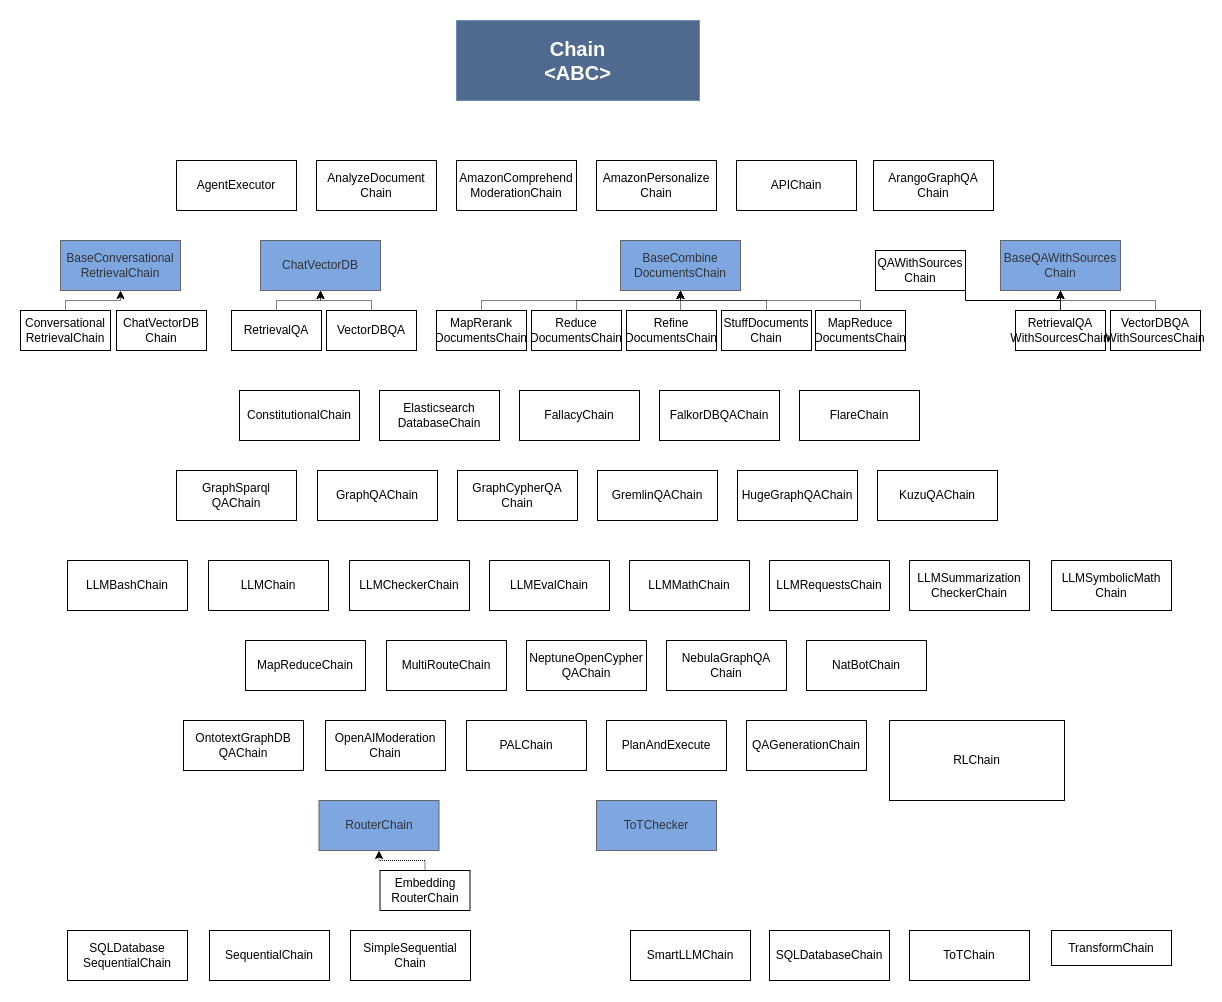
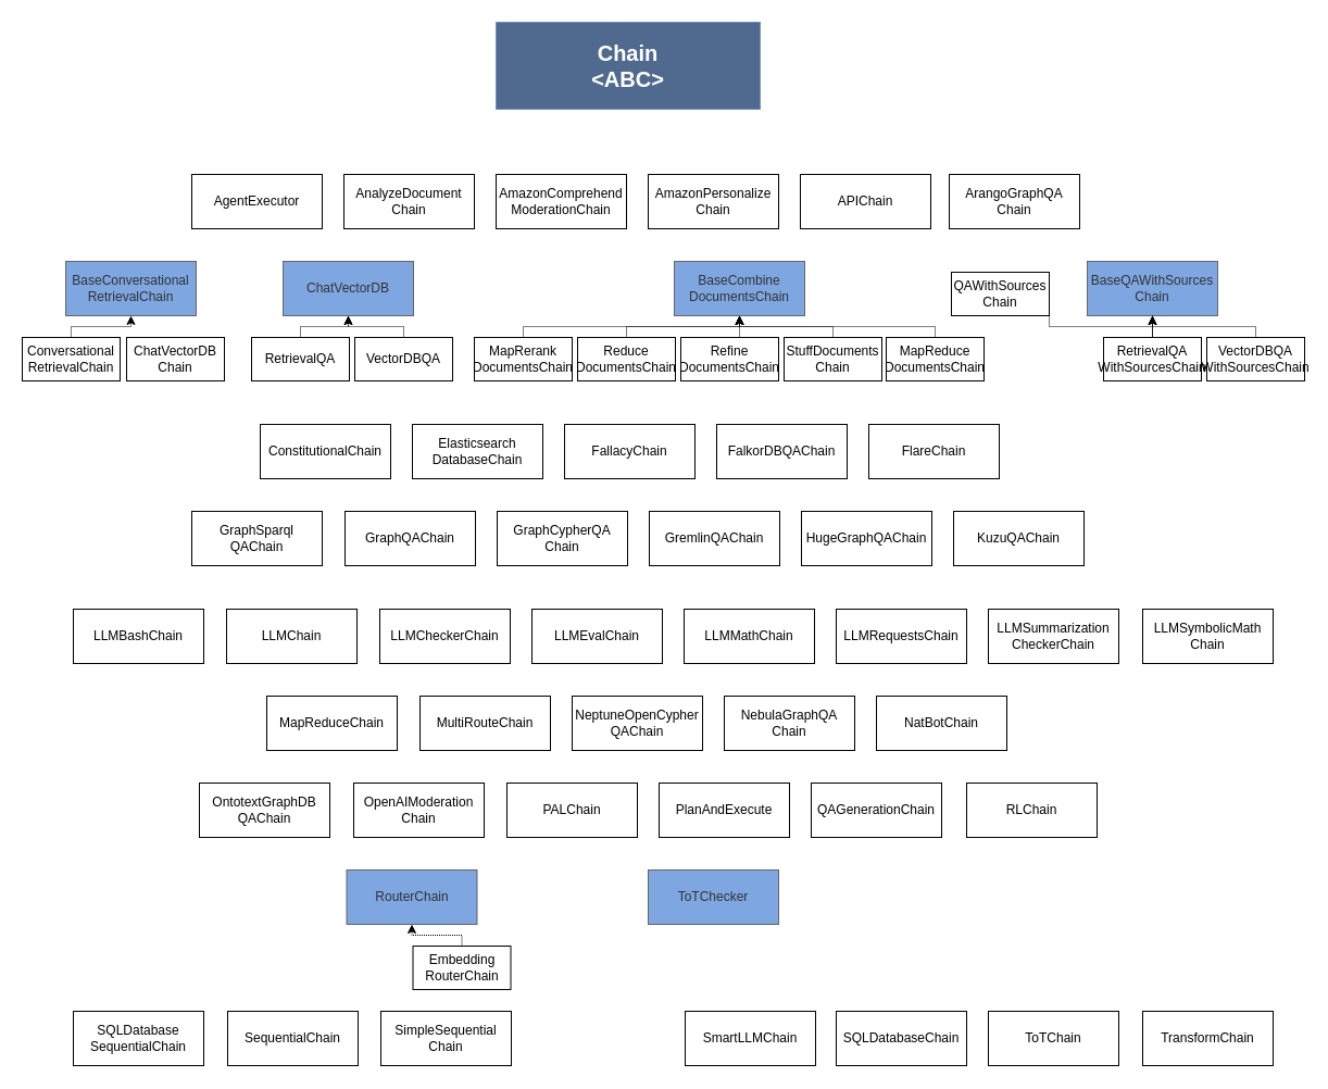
  <mxCell id="0" />
  <mxCell id="1" parent="0" />
  <mxCell id="2" value="&lt;font style=&quot;font-size: 20px;&quot; color=&quot;#ffffff&quot;&gt;&lt;b style=&quot;&quot;&gt;Chain&lt;/b&gt;&lt;/font&gt;&lt;div style=&quot;font-size: 20px;&quot;&gt;&lt;font style=&quot;font-size: 20px;&quot; color=&quot;#ffffff&quot;&gt;&lt;b style=&quot;&quot;&gt;&amp;lt;ABC&amp;gt;&lt;/b&gt;&lt;/font&gt;&lt;/div&gt;" style="html=1;whiteSpace=wrap;fillColor=#506A8F;strokeColor=#6c8ebf;" parent="1" vertex="1"><mxGeometry x="456" y="20" width="243" height="80" as="geometry" /></mxCell>
  <mxCell id="3" value="AgentExecutor" style="html=1;whiteSpace=wrap;" parent="1" vertex="1"><mxGeometry x="176" y="160" width="120" height="50" as="geometry" /></mxCell>
  <mxCell id="4" value="AnalyzeDocument&lt;div&gt;Chain&lt;/div&gt;" style="html=1;whiteSpace=wrap;" parent="1" vertex="1"><mxGeometry x="316" y="160" width="120" height="50" as="geometry" /></mxCell>
  <mxCell id="5" value="AmazonComprehend&lt;div&gt;ModerationChain&lt;/div&gt;" style="html=1;whiteSpace=wrap;" parent="1" vertex="1"><mxGeometry x="456" y="160" width="120" height="50" as="geometry" /></mxCell>
  <mxCell id="6" value="AmazonPersonalize&lt;div&gt;Chain&lt;/div&gt;" style="html=1;whiteSpace=wrap;" parent="1" vertex="1"><mxGeometry x="596" y="160" width="120" height="50" as="geometry" /></mxCell>
  <mxCell id="7" value="APIChain" style="html=1;whiteSpace=wrap;" parent="1" vertex="1"><mxGeometry x="736" y="160" width="120" height="50" as="geometry" /></mxCell>
  <mxCell id="8" value="ArangoGraphQA&lt;div&gt;Chain&lt;/div&gt;" style="html=1;whiteSpace=wrap;" parent="1" vertex="1"><mxGeometry x="873" y="160" width="120" height="50" as="geometry" /></mxCell>
  <mxCell id="9" value="BaseConversational&lt;div&gt;RetrievalChain&lt;/div&gt;" style="html=1;whiteSpace=wrap;fillColor=#7EA6E0;fontColor=#333333;strokeColor=#666666;" parent="1" vertex="1"><mxGeometry x="60" y="240" width="120" height="50" as="geometry" /></mxCell>
  <mxCell id="10" value="ChatVectorDB" style="html=1;whiteSpace=wrap;fillColor=#7EA6E0;fontColor=#333333;strokeColor=#666666;" parent="1" vertex="1"><mxGeometry x="260" y="240" width="120" height="50" as="geometry" /></mxCell>
  <mxCell id="11" value="BaseCombine&lt;div&gt;DocumentsChain&lt;br&gt;&lt;/div&gt;" style="html=1;whiteSpace=wrap;fillColor=#7EA6E0;fontColor=#333333;strokeColor=#666666;" parent="1" vertex="1"><mxGeometry x="620" y="240" width="120" height="50" as="geometry" /></mxCell>
  <mxCell id="12" value="BaseQAWithSources&lt;div&gt;Chain&lt;/div&gt;" style="html=1;whiteSpace=wrap;fillColor=#7EA6E0;fontColor=#333333;strokeColor=#666666;" parent="1" vertex="1"><mxGeometry x="1000" y="240" width="120" height="50" as="geometry" /></mxCell>
  <mxCell id="13" style="edgeStyle=orthogonalEdgeStyle;rounded=0;orthogonalLoop=1;jettySize=auto;html=1;entryX=0.5;entryY=1;entryDx=0;entryDy=0;dashed=1;dashPattern=1 1;" parent="1" source="14" target="9" edge="1"><mxGeometry relative="1" as="geometry"><Array as="points"><mxPoint x="65" y="300" /><mxPoint x="120" y="300" /></Array></mxGeometry></mxCell>
  <mxCell id="14" value="Conversational&lt;div&gt;RetrievalChain&lt;/div&gt;" style="html=1;whiteSpace=wrap;" parent="1" vertex="1"><mxGeometry x="20" y="310" width="90" height="40" as="geometry" /></mxCell>
  <mxCell id="15" value="ChatVectorDB&lt;div&gt;Chain&lt;/div&gt;" style="html=1;whiteSpace=wrap;" parent="1" vertex="1"><mxGeometry x="116" y="310" width="90" height="40" as="geometry" /></mxCell>
  <mxCell id="16" value="RetrievalQA" style="html=1;whiteSpace=wrap;" parent="1" vertex="1"><mxGeometry x="231" y="310" width="90" height="40" as="geometry" /></mxCell>
  <mxCell id="17" value="VectorDBQA" style="html=1;whiteSpace=wrap;" parent="1" vertex="1"><mxGeometry x="326" y="310" width="90" height="40" as="geometry" /></mxCell>
  <mxCell id="18" style="edgeStyle=orthogonalEdgeStyle;rounded=0;orthogonalLoop=1;jettySize=auto;html=1;entryX=0.5;entryY=1;entryDx=0;entryDy=0;dashed=1;dashPattern=1 1;" parent="1" source="19" target="12" edge="1"><mxGeometry relative="1" as="geometry" /></mxCell>
  <mxCell id="19" value="RetrievalQA&lt;div&gt;WithSourcesChain&lt;br&gt;&lt;/div&gt;" style="html=1;whiteSpace=wrap;" parent="1" vertex="1"><mxGeometry x="1015" y="310" width="90" height="40" as="geometry" /></mxCell>
  <mxCell id="20" style="edgeStyle=orthogonalEdgeStyle;rounded=0;orthogonalLoop=1;jettySize=auto;html=1;entryX=0.5;entryY=1;entryDx=0;entryDy=0;dashed=1;dashPattern=1 1;" parent="1" source="21" target="12" edge="1"><mxGeometry relative="1" as="geometry"><Array as="points"><mxPoint x="1155" y="300" /><mxPoint x="1060" y="300" /></Array></mxGeometry></mxCell>
  <mxCell id="21" value="VectorDBQA&lt;div&gt;WithSourcesChain&lt;/div&gt;" style="html=1;whiteSpace=wrap;" parent="1" vertex="1"><mxGeometry x="1110" y="310" width="90" height="40" as="geometry" /></mxCell>
  <mxCell id="22" style="edgeStyle=orthogonalEdgeStyle;rounded=0;orthogonalLoop=1;jettySize=auto;html=1;entryX=0.5;entryY=1;entryDx=0;entryDy=0;dashed=1;dashPattern=1 1;" parent="1" source="23" target="11" edge="1"><mxGeometry relative="1" as="geometry"><Array as="points"><mxPoint x="860" y="300" /><mxPoint x="680" y="300" /></Array></mxGeometry></mxCell>
  <mxCell id="23" value="MapReduce&lt;div&gt;DocumentsChain&lt;/div&gt;" style="html=1;whiteSpace=wrap;" parent="1" vertex="1"><mxGeometry x="815" y="310" width="90" height="40" as="geometry" /></mxCell>
  <mxCell id="24" style="edgeStyle=orthogonalEdgeStyle;rounded=0;orthogonalLoop=1;jettySize=auto;html=1;entryX=0.5;entryY=1;entryDx=0;entryDy=0;dashed=1;dashPattern=1 1;" parent="1" source="25" target="11" edge="1"><mxGeometry relative="1" as="geometry"><Array as="points"><mxPoint x="481" y="300" /><mxPoint x="680" y="300" /></Array></mxGeometry></mxCell>
  <mxCell id="25" value="MapRerank&lt;div&gt;DocumentsChain&lt;/div&gt;" style="html=1;whiteSpace=wrap;" parent="1" vertex="1"><mxGeometry x="436" y="310" width="90" height="40" as="geometry" /></mxCell>
  <mxCell id="26" style="edgeStyle=orthogonalEdgeStyle;rounded=0;orthogonalLoop=1;jettySize=auto;html=1;entryX=0.5;entryY=1;entryDx=0;entryDy=0;dashed=1;dashPattern=1 1;" parent="1" source="27" target="11" edge="1"><mxGeometry relative="1" as="geometry"><Array as="points"><mxPoint x="576" y="300" /><mxPoint x="680" y="300" /></Array></mxGeometry></mxCell>
  <mxCell id="27" value="Reduce&lt;div&gt;DocumentsChain&lt;/div&gt;" style="html=1;whiteSpace=wrap;" parent="1" vertex="1"><mxGeometry x="531" y="310" width="90" height="40" as="geometry" /></mxCell>
  <mxCell id="28" value="Refine&lt;div&gt;&lt;span style=&quot;background-color: initial;&quot;&gt;DocumentsChain&lt;/span&gt;&lt;/div&gt;" style="html=1;whiteSpace=wrap;" parent="1" vertex="1"><mxGeometry x="626" y="310" width="90" height="40" as="geometry" /></mxCell>
  <mxCell id="29" style="edgeStyle=orthogonalEdgeStyle;rounded=0;orthogonalLoop=1;jettySize=auto;html=1;entryX=0.5;entryY=1;entryDx=0;entryDy=0;dashed=1;dashPattern=1 1;" parent="1" source="30" target="11" edge="1"><mxGeometry relative="1" as="geometry"><Array as="points"><mxPoint x="766" y="300" /><mxPoint x="680" y="300" /></Array></mxGeometry></mxCell>
  <mxCell id="30" value="StuffDocuments&lt;div&gt;Chain&lt;/div&gt;" style="html=1;whiteSpace=wrap;" parent="1" vertex="1"><mxGeometry x="721" y="310" width="90" height="40" as="geometry" /></mxCell>
- <mxCell id="31" style="edgeStyle=orthogonalEdgeStyle;rounded=0;orthogonalLoop=1;jettySize=auto;html=1;entryX=0.5;entryY=1;entryDx=0;entryDy=0;dashed=0;dashPattern=1 1;" parent="1" source="32" target="12" edge="1"><mxGeometry relative="1" as="geometry"><Array as="points"><mxPoint x="965" y="300" /><mxPoint x="1060" y="300" /></Array></mxGeometry></mxCell>
+ <mxCell id="31" style="edgeStyle=orthogonalEdgeStyle;rounded=0;orthogonalLoop=1;jettySize=auto;html=1;entryX=0.5;entryY=1;entryDx=0;entryDy=0;dashed=1;dashPattern=1 1;" parent="1" source="32" target="12" edge="1"><mxGeometry relative="1" as="geometry"><Array as="points"><mxPoint x="965" y="300" /><mxPoint x="1060" y="300" /></Array></mxGeometry></mxCell>
  <mxCell id="32" value="QAWithSources&lt;div&gt;Chain&lt;/div&gt;" style="html=1;whiteSpace=wrap;" parent="1" vertex="1"><mxGeometry x="875" y="250" width="90" height="40" as="geometry" /></mxCell>
  <mxCell id="33" style="edgeStyle=orthogonalEdgeStyle;rounded=0;orthogonalLoop=1;jettySize=auto;html=1;entryX=0.5;entryY=1;entryDx=0;entryDy=0;dashed=1;dashPattern=1 1;" parent="1" source="16" target="10" edge="1"><mxGeometry relative="1" as="geometry"><Array as="points"><mxPoint x="276" y="300" /><mxPoint x="320" y="300" /></Array></mxGeometry></mxCell>
  <mxCell id="34" style="edgeStyle=orthogonalEdgeStyle;rounded=0;orthogonalLoop=1;jettySize=auto;html=1;entryX=0.5;entryY=1;entryDx=0;entryDy=0;dashed=1;dashPattern=1 1;" parent="1" source="17" target="10" edge="1"><mxGeometry relative="1" as="geometry"><Array as="points"><mxPoint x="371" y="300" /><mxPoint x="320" y="300" /></Array></mxGeometry></mxCell>
  <mxCell id="35" style="edgeStyle=orthogonalEdgeStyle;rounded=0;orthogonalLoop=1;jettySize=auto;html=1;dashed=1;dashPattern=1 1;" parent="1" source="28" edge="1"><mxGeometry relative="1" as="geometry"><mxPoint x="680" y="290" as="targetPoint" /><Array as="points"><mxPoint x="680" y="300" /><mxPoint x="680" y="300" /></Array></mxGeometry></mxCell>
  <mxCell id="36" value="ConstitutionalChain" style="html=1;whiteSpace=wrap;" parent="1" vertex="1"><mxGeometry x="239" y="390" width="120" height="50" as="geometry" /></mxCell>
  <mxCell id="37" value="Elasticsearch&lt;div&gt;DatabaseChain&lt;br&gt;&lt;/div&gt;" style="html=1;whiteSpace=wrap;" parent="1" vertex="1"><mxGeometry x="379" y="390" width="120" height="50" as="geometry" /></mxCell>
  <mxCell id="38" value="FallacyChain" style="html=1;whiteSpace=wrap;" parent="1" vertex="1"><mxGeometry x="519" y="390" width="120" height="50" as="geometry" /></mxCell>
  <mxCell id="39" value="FalkorDBQAChain" style="html=1;whiteSpace=wrap;" parent="1" vertex="1"><mxGeometry x="659" y="390" width="120" height="50" as="geometry" /></mxCell>
  <mxCell id="40" value="FlareChain" style="html=1;whiteSpace=wrap;" parent="1" vertex="1"><mxGeometry x="799" y="390" width="120" height="50" as="geometry" /></mxCell>
  <mxCell id="41" value="GraphSparql&lt;div&gt;QAChain&lt;br&gt;&lt;/div&gt;" style="html=1;whiteSpace=wrap;" parent="1" vertex="1"><mxGeometry x="176" y="470" width="120" height="50" as="geometry" /></mxCell>
  <mxCell id="42" value="GraphQAChain" style="html=1;whiteSpace=wrap;" parent="1" vertex="1"><mxGeometry x="317" y="470" width="120" height="50" as="geometry" /></mxCell>
  <mxCell id="43" value="&lt;div&gt;GraphCypherQA&lt;/div&gt;&lt;div&gt;Chain&lt;br&gt;&lt;/div&gt;" style="html=1;whiteSpace=wrap;" parent="1" vertex="1"><mxGeometry x="457" y="470" width="120" height="50" as="geometry" /></mxCell>
  <mxCell id="44" value="GremlinQAChain" style="html=1;whiteSpace=wrap;" parent="1" vertex="1"><mxGeometry x="597" y="470" width="120" height="50" as="geometry" /></mxCell>
  <mxCell id="45" value="HugeGraphQAChain" style="html=1;whiteSpace=wrap;" parent="1" vertex="1"><mxGeometry x="737" y="470" width="120" height="50" as="geometry" /></mxCell>
  <mxCell id="46" value="KuzuQAChain" style="html=1;whiteSpace=wrap;" parent="1" vertex="1"><mxGeometry x="877" y="470" width="120" height="50" as="geometry" /></mxCell>
  <mxCell id="47" value="&lt;div&gt;LLMBashChain&lt;br&gt;&lt;/div&gt;" style="html=1;whiteSpace=wrap;" parent="1" vertex="1"><mxGeometry x="67" y="560" width="120" height="50" as="geometry" /></mxCell>
  <mxCell id="48" value="&lt;div&gt;LLMChain&lt;br&gt;&lt;/div&gt;" style="html=1;whiteSpace=wrap;" parent="1" vertex="1"><mxGeometry x="208" y="560" width="120" height="50" as="geometry" /></mxCell>
  <mxCell id="49" value="LLMCheckerChain" style="html=1;whiteSpace=wrap;" parent="1" vertex="1"><mxGeometry x="349" y="560" width="120" height="50" as="geometry" /></mxCell>
  <mxCell id="50" value="&lt;div&gt;LLMEvalChain&lt;br&gt;&lt;/div&gt;" style="html=1;whiteSpace=wrap;" parent="1" vertex="1"><mxGeometry x="489" y="560" width="120" height="50" as="geometry" /></mxCell>
  <mxCell id="51" value="LLMMathChain" style="html=1;whiteSpace=wrap;" parent="1" vertex="1"><mxGeometry x="629" y="560" width="120" height="50" as="geometry" /></mxCell>
  <mxCell id="52" value="LLMRequestsChain" style="html=1;whiteSpace=wrap;" parent="1" vertex="1"><mxGeometry x="769" y="560" width="120" height="50" as="geometry" /></mxCell>
  <mxCell id="53" value="LLMSummarization&lt;div&gt;CheckerChain&lt;/div&gt;" style="html=1;whiteSpace=wrap;" parent="1" vertex="1"><mxGeometry x="909" y="560" width="120" height="50" as="geometry" /></mxCell>
  <mxCell id="54" value="LLMSymbolicMath&lt;div&gt;Chain&lt;br&gt;&lt;/div&gt;" style="html=1;whiteSpace=wrap;" parent="1" vertex="1"><mxGeometry x="1051" y="560" width="120" height="50" as="geometry" /></mxCell>
  <mxCell id="55" value="&lt;div&gt;MapReduceChain&lt;br&gt;&lt;/div&gt;" style="html=1;whiteSpace=wrap;" parent="1" vertex="1"><mxGeometry x="245" y="640" width="120" height="50" as="geometry" /></mxCell>
  <mxCell id="56" value="MultiRouteChain" style="html=1;whiteSpace=wrap;" parent="1" vertex="1"><mxGeometry x="386" y="640" width="120" height="50" as="geometry" /></mxCell>
  <mxCell id="57" value="&lt;div&gt;NeptuneOpenCypher&lt;/div&gt;&lt;div&gt;QAChain&lt;br&gt;&lt;/div&gt;" style="html=1;whiteSpace=wrap;" parent="1" vertex="1"><mxGeometry x="526" y="640" width="120" height="50" as="geometry" /></mxCell>
  <mxCell id="58" value="NebulaGraphQA&lt;div&gt;Chain&lt;/div&gt;" style="html=1;whiteSpace=wrap;" parent="1" vertex="1"><mxGeometry x="666" y="640" width="120" height="50" as="geometry" /></mxCell>
  <mxCell id="59" value="NatBotChain" style="html=1;whiteSpace=wrap;" parent="1" vertex="1"><mxGeometry x="806" y="640" width="120" height="50" as="geometry" /></mxCell>
  <mxCell id="60" value="OntotextGraphDB&lt;div&gt;QAChain&lt;/div&gt;" style="html=1;whiteSpace=wrap;" parent="1" vertex="1"><mxGeometry x="183" y="720" width="120" height="50" as="geometry" /></mxCell>
  <mxCell id="61" value="&lt;div&gt;OpenAIModeration&lt;/div&gt;&lt;div&gt;Chain&lt;br&gt;&lt;/div&gt;" style="html=1;whiteSpace=wrap;" parent="1" vertex="1"><mxGeometry x="325" y="720" width="120" height="50" as="geometry" /></mxCell>
  <mxCell id="62" value="PALChain" style="html=1;whiteSpace=wrap;" parent="1" vertex="1"><mxGeometry x="466" y="720" width="120" height="50" as="geometry" /></mxCell>
  <mxCell id="63" value="&lt;div&gt;PlanAndExecute&lt;br&gt;&lt;/div&gt;" style="html=1;whiteSpace=wrap;" parent="1" vertex="1"><mxGeometry x="606" y="720" width="120" height="50" as="geometry" /></mxCell>
  <mxCell id="64" value="QAGenerationChain" style="html=1;whiteSpace=wrap;" parent="1" vertex="1"><mxGeometry x="746" y="720" width="120" height="50" as="geometry" /></mxCell>
  <mxCell id="65" value="RouterChain" style="html=1;whiteSpace=wrap;fillColor=#7EA6E0;fontColor=#333333;strokeColor=#666666;" parent="1" vertex="1"><mxGeometry x="318.5" y="800" width="120" height="50" as="geometry" /></mxCell>
  <mxCell id="66" style="edgeStyle=orthogonalEdgeStyle;rounded=0;orthogonalLoop=1;jettySize=auto;html=1;entryX=0.5;entryY=1;entryDx=0;entryDy=0;dashed=1;dashPattern=1 1;" parent="1" source="67" target="65" edge="1"><mxGeometry relative="1" as="geometry"><Array as="points"><mxPoint x="424.5" y="860" /><mxPoint x="378.5" y="860" /></Array></mxGeometry></mxCell>
  <mxCell id="67" value="Embedding&lt;div&gt;RouterChain&lt;/div&gt;" style="html=1;whiteSpace=wrap;" parent="1" vertex="1"><mxGeometry x="379.5" y="870" width="90" height="40" as="geometry" /></mxCell>
  <mxCell id="68" value="SQLDatabase&lt;div&gt;SequentialChain&lt;br&gt;&lt;/div&gt;" style="html=1;whiteSpace=wrap;" parent="1" vertex="1"><mxGeometry x="67" y="930" width="120" height="50" as="geometry" /></mxCell>
  <mxCell id="69" value="&lt;div&gt;SequentialChain&lt;br&gt;&lt;/div&gt;" style="html=1;whiteSpace=wrap;" parent="1" vertex="1"><mxGeometry x="209" y="930" width="120" height="50" as="geometry" /></mxCell>
  <mxCell id="70" value="SimpleSequential&lt;div&gt;Chain&lt;/div&gt;" style="html=1;whiteSpace=wrap;" parent="1" vertex="1"><mxGeometry x="350" y="930" width="120" height="50" as="geometry" /></mxCell>
  <mxCell id="71" value="SmartLLMChain" style="html=1;whiteSpace=wrap;" parent="1" vertex="1"><mxGeometry x="630" y="930" width="120" height="50" as="geometry" /></mxCell>
  <mxCell id="72" value="SQLDatabaseChain" style="html=1;whiteSpace=wrap;" parent="1" vertex="1"><mxGeometry x="769" y="930" width="120" height="50" as="geometry" /></mxCell>
  <mxCell id="73" value="&lt;div&gt;ToTChain&lt;br&gt;&lt;/div&gt;" style="html=1;whiteSpace=wrap;" parent="1" vertex="1"><mxGeometry x="909" y="930" width="120" height="50" as="geometry" /></mxCell>
- <mxCell id="74" value="TransformChain" style="html=1;whiteSpace=wrap;" parent="1" vertex="1"><mxGeometry x="1051" y="930" width="120" height="35" as="geometry" /></mxCell>
+ <mxCell id="74" value="TransformChain" style="html=1;whiteSpace=wrap;" parent="1" vertex="1"><mxGeometry x="1051" y="930" width="120" height="50" as="geometry" /></mxCell>
  <mxCell id="75" value="ToTChecker" style="html=1;whiteSpace=wrap;fillColor=#7EA6E0;fontColor=#333333;strokeColor=#666666;" parent="1" vertex="1"><mxGeometry x="596" y="800" width="120" height="50" as="geometry" /></mxCell>
- <mxCell id="76" value="RLChain" style="html=1;whiteSpace=wrap;" parent="1" vertex="1"><mxGeometry x="889" y="720" width="175" height="80" as="geometry" /></mxCell>
+ <mxCell id="76" value="RLChain" style="html=1;whiteSpace=wrap;" parent="1" vertex="1"><mxGeometry x="889" y="720" width="120" height="50" as="geometry" /></mxCell>
